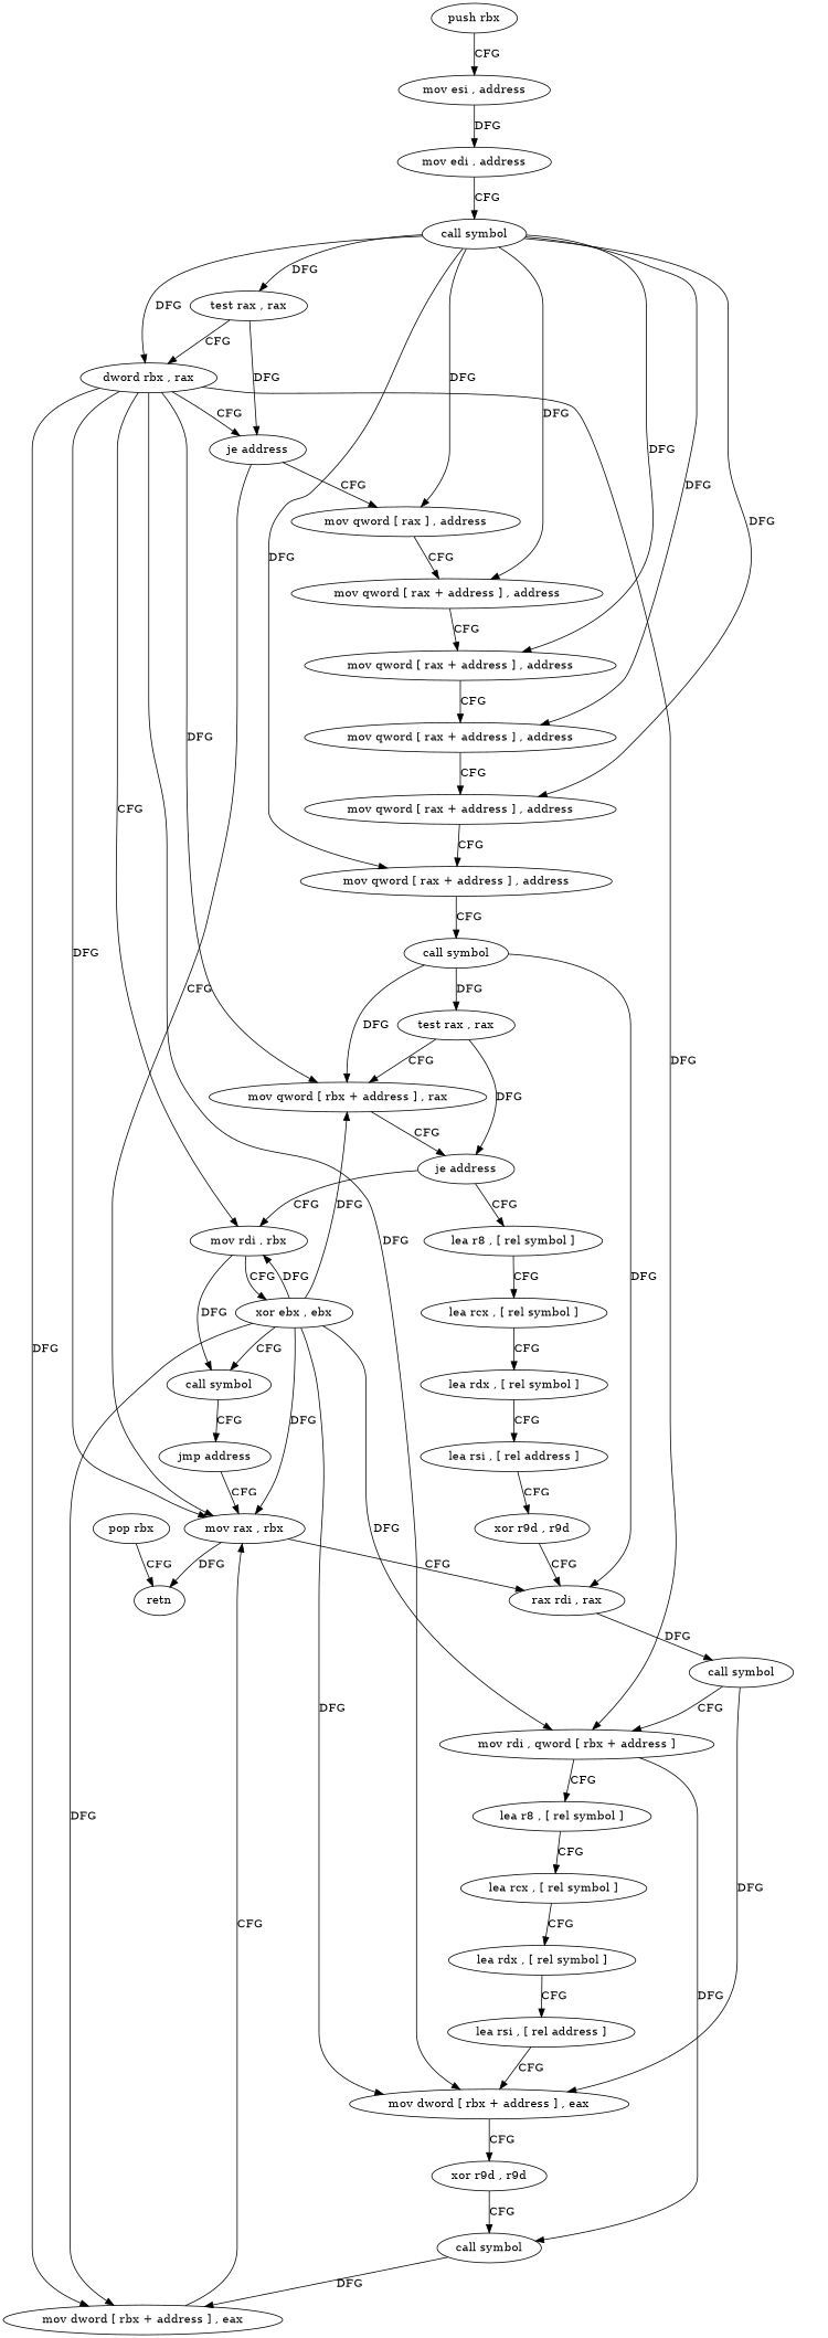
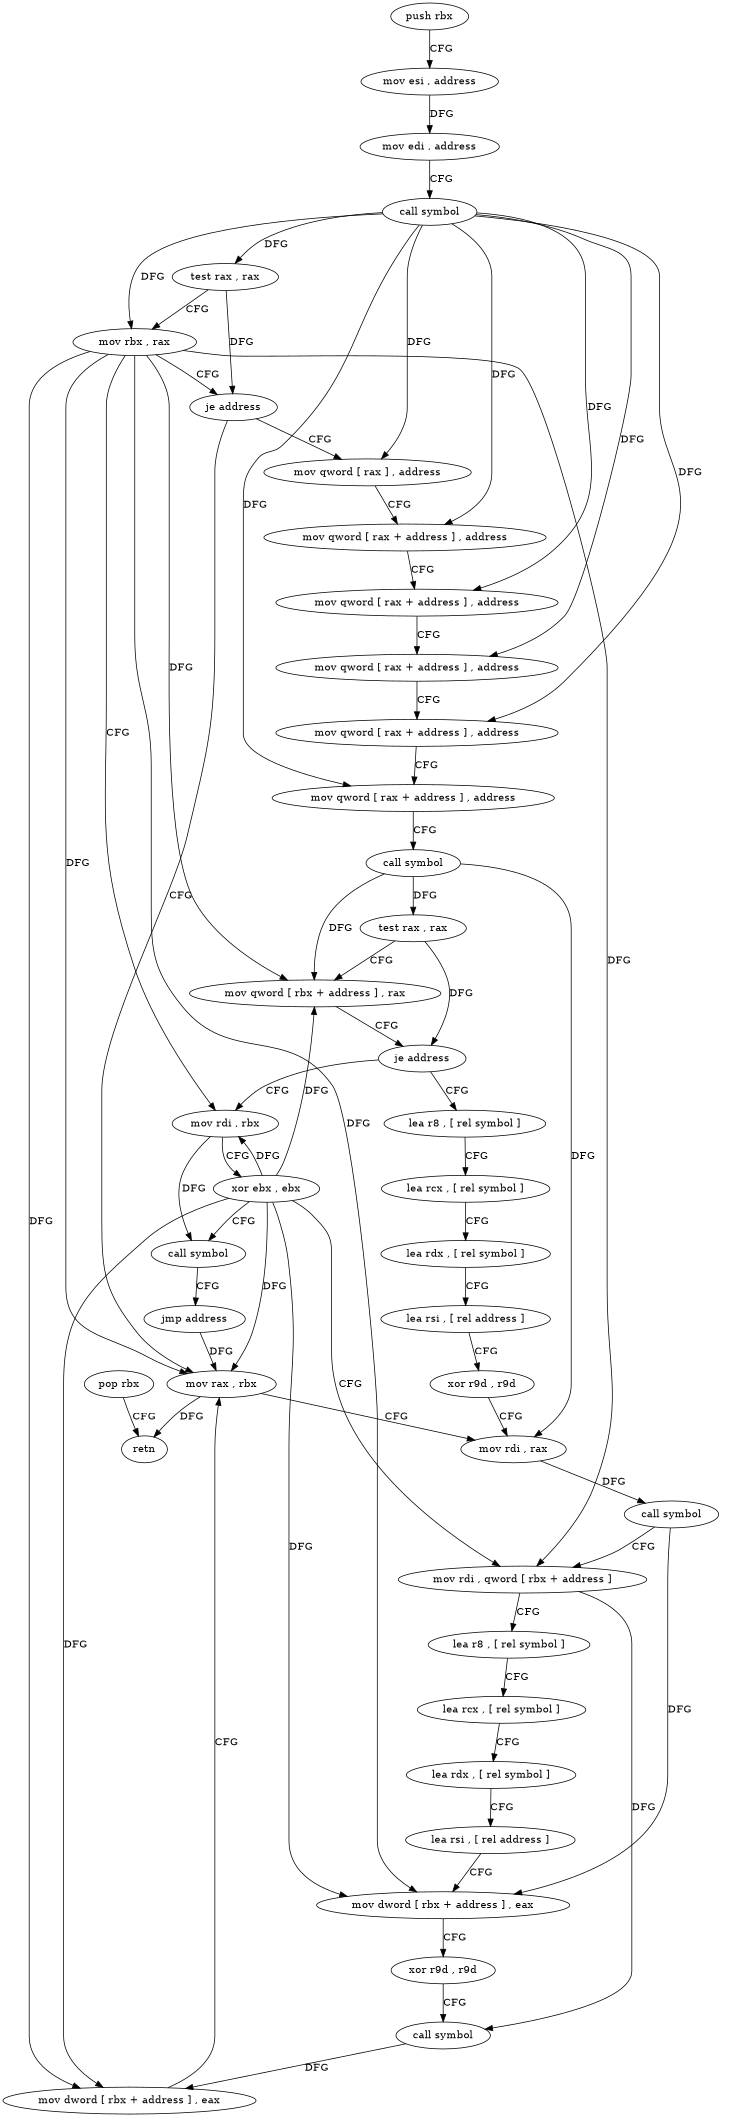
  digraph {
    n1 [label="push rbx"]
    n2 [label="mov esi , address"]
    n3 [label="mov edi , address"]
    n4 [label="call symbol"]
    n5 [label="test rax , rax"]
-   n6 [label="dword rbx , rax"]
+   n6 [label="mov rbx , rax"]
    n7 [label="mov qword [ rax ] , address"]
    n8 [label="mov qword [ rax + address ] , address"]
    n9 [label="mov qword [ rax + address ] , address"]
    n10 [label="mov qword [ rax + address ] , address"]
    n11 [label="mov qword [ rax + address ] , address"]
    n12 [label="mov qword [ rax + address ] , address"]
    n13 [label="je address"]
    n14 [label="mov rax , rbx"]
    n15 [label="mov qword [ rbx + address ] , rax"]
    n16 [label="mov rdi , rbx"]
    n17 [label="mov rdi , qword [ rbx + address ]"]
    n18 [label="mov dword [ rbx + address ] , eax"]
    n19 [label="mov dword [ rbx + address ] , eax"]
    n20 [label="call symbol"]
    n21 [label=retn]
-   n22 [label="rax rdi , rax"]
+   n22 [label="mov rdi , rax"]
    n23 [label="je address"]
    n24 [label="xor ebx , ebx"]
    n25 [label="call symbol"]
    n26 [label="lea r8 , [ rel symbol ]"]
    n27 [label="call symbol"]
    n28 [label="xor r9d , r9d"]
    n29 [label="pop rbx"]
    n30 [label="test rax , rax"]
    n31 [label="call symbol"]
    n32 [label="lea r8 , [ rel symbol ]"]
    n33 [label="lea rcx , [ rel symbol ]"]
    n34 [label="jmp address"]
    n35 [label="lea rdx , [ rel symbol ]"]
    n36 [label="lea rsi , [ rel address ]"]
    n37 [label="xor r9d , r9d"]
    n38 [label="lea rcx , [ rel symbol ]"]
    n39 [label="lea rdx , [ rel symbol ]"]
    n40 [label="lea rsi , [ rel address ]"]
    n1 -> n2 [label=CFG]
    n2 -> n3 [label=DFG]
    n3 -> n4 [label=CFG]
    n4 -> n5 [label=DFG]
    n4 -> n6 [label=DFG]
    n4 -> n7 [label=DFG]
    n4 -> n8 [label=DFG]
    n4 -> n9 [label=DFG]
    n4 -> n10 [label=DFG]
    n4 -> n11 [label=DFG]
    n4 -> n12 [label=DFG]
    n5 -> n6 [label=CFG]
    n5 -> n13 [label=DFG]
    n6 -> n13 [label=CFG]
    n6 -> n14 [label=DFG]
    n6 -> n15 [label=DFG]
    n6 -> n16 [label=CFG]
    n6 -> n17 [label=DFG]
    n6 -> n18 [label=DFG]
    n6 -> n19 [label=DFG]
    n7 -> n8 [label=CFG]
    n8 -> n9 [label=CFG]
    n9 -> n10 [label=CFG]
    n10 -> n11 [label=CFG]
    n11 -> n12 [label=CFG]
    n12 -> n20 [label=CFG]
    n13 -> n7 [label=CFG]
    n13 -> n14 [label=CFG]
    n14 -> n21 [label=DFG]
    n14 -> n22 [label=CFG]
    n15 -> n23 [label=CFG]
    n16 -> n24 [label=CFG]
    n16 -> n25 [label=DFG]
    n17 -> n26 [label=CFG]
    n17 -> n27 [label=DFG]
    n18 -> n28 [label=CFG]
    n19 -> n14 [label=CFG]
    n20 -> n15 [label=DFG]
    n20 -> n22 [label=DFG]
    n20 -> n30 [label=DFG]
    n22 -> n31 [label=DFG]
    n23 -> n16 [label=CFG]
    n23 -> n32 [label=CFG]
    n24 -> n14 [label=DFG]
    n24 -> n15 [label=DFG]
    n24 -> n16 [label=DFG]
-   n24 -> n17 [label=DFG]
+   n24 -> n17 [label=CFG]
    n24 -> n18 [label=DFG]
    n24 -> n19 [label=DFG]
    n24 -> n25 [label=CFG]
    n25 -> n34 [label=CFG]
    n26 -> n38 [label=CFG]
    n27 -> n19 [label=DFG]
    n28 -> n27 [label=CFG]
    n29 -> n21 [label=CFG]
    n30 -> n15 [label=CFG]
    n30 -> n23 [label=DFG]
    n31 -> n17 [label=CFG]
    n31 -> n18 [label=DFG]
    n32 -> n33 [label=CFG]
    n33 -> n35 [label=CFG]
-   n34 -> n14 [label=CFG]
+   n34 -> n14 [label=DFG]
    n35 -> n36 [label=CFG]
    n36 -> n37 [label=CFG]
    n37 -> n22 [label=CFG]
    n38 -> n39 [label=CFG]
    n39 -> n40 [label=CFG]
    n40 -> n18 [label=CFG]
  }
